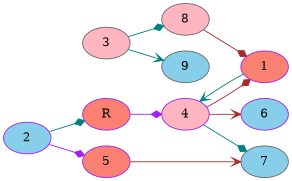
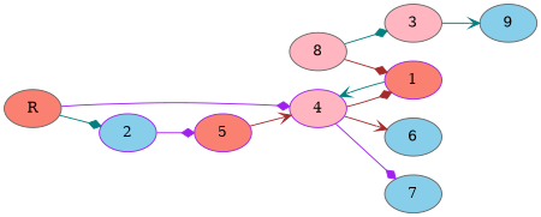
  digraph {
    rankdir=LR
    node [color=purple fillcolor=skyblue style=filled]
    edge [arrowhead=diamond color=brown]
    4 [fillcolor=lightpink]
    1 [fillcolor=salmon]
-   6
+   6 [color=gray40]
    7 [color=gray40]
    2
    5 [fillcolor=salmon]
    3 [color=gray40 fillcolor=lightpink]
    8 [color=gray40 fillcolor=lightpink]
    9 [color=gray40]
-   R [fillcolor=salmon]
+   R [color=gray40 fillcolor=salmon]
    4 -> 1
    4 -> 6 [arrowhead=vee]
-   4 -> 7 [color=teal]
+   4 -> 7 [color=purple]
    1 -> 4 [arrowhead=vee color=teal]
    2 -> 5 [color=purple]
-   5 -> 7 [arrowhead=vee]
-   3 -> 8 [color=teal]
+   5 -> 4 [arrowhead=vee]
+   8 -> 3 [color=teal]
    3 -> 9 [arrowhead=vee color=teal]
    8 -> 1
    R -> 4 [color=purple]
-   2 -> R [color=teal]
+   R -> 2 [color=teal]
  }
